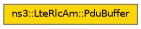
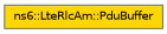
  digraph {
    rankdir=LR
-   n1 [color=gray40 fillcolor=gold fontname=Helvetica fontsize=10 height=0.2 label="ns3::LteRlcAm::PduBuffer" shape=record style=filled width=0.4]
+   n1 [color=gray40 fillcolor=gold fontname=Helvetica fontsize=10 height=0.2 label="ns6::LteRlcAm::PduBuffer" shape=record style=filled width=0.4]
  }
